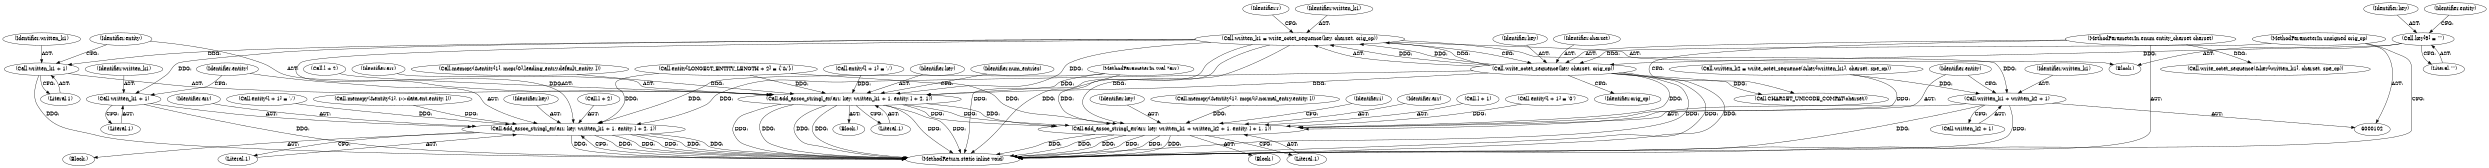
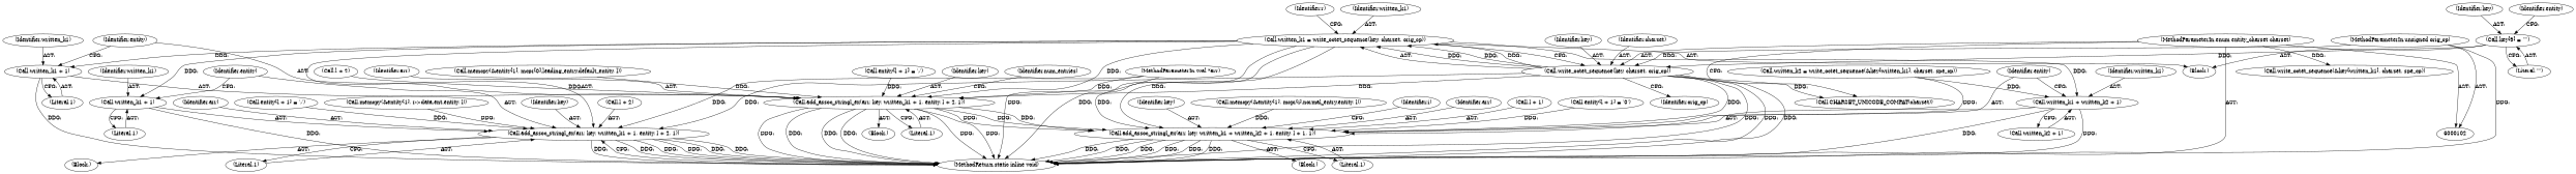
  digraph {
    n1 [label="(Call,written_k1 = write_octet_sequence(key, charset, orig_cp))"]
    n2 [label="(Call,write_octet_sequence(key, charset, orig_cp))"]
    n3 [label="(Call,add_assoc_stringl_ex(arr, key, written_k1 + 1, entity, l + 2, 1))"]
    n4 [label="(Call,written_k1 + 1)"]
    n5 [label="(Call,add_assoc_stringl_ex(arr, key, written_k1 + 1, entity, l + 2, 1))"]
    n6 [label="(Call,add_assoc_stringl_ex(arr, key, written_k1 + written_k2 + 1, entity, l + 1, 1))"]
    n7 [label="(Call,written_k1 + 1)"]
    n8 [label="(Call,written_k1 + written_k2 + 1)"]
    n9 [label="(Block,)"]
    n10 [label="(MethodReturn,static inline void)"]
    n11 [label="(Identifier,orig_cp)"]
    n12 [label="(Call,CHARSET_UNICODE_COMPAT(charset))"]
    n13 [label="(Block,)"]
    n14 [label="(Literal,1)"]
    n15 [label="(Literal,1)"]
    n16 [label="(Block,)"]
    n17 [label="(Literal,1)"]
    n18 [label="(Block,)"]
    n19 [label="(Literal,1)"]
    n20 [label="(Literal,1)"]
    n21 [label="(Call,written_k2 + 1)"]
    n22 [label="(Call,key[9] = \"\")"]
    n23 [label="(Literal,\"\")"]
    n24 [label="(MethodParameterIn,enum entity_charset charset)"]
    n25 [label="(Call,write_octet_sequence(&key[written_k1], charset, spe_cp))"]
    n26 [label=6000102]
    n27 [label="(MethodParameterIn,unsigned orig_cp)"]
    n28 [label="(Identifier,key)"]
    n29 [label="(Identifier,key)"]
    n30 [label="(Identifier,key)"]
    n31 [label="(Call,memcpy(&entity[1], r->data.ent.entity, l))"]
    n32 [label="(Call,memcpy(&entity[1], mcpr[0].leading_entry.default_entity, l))"]
    n33 [label="(Call,entity[l + 1] = ';')"]
    n34 [label="(Identifier,key)"]
    n35 [label="(Call,memcpy(&entity[1], mcpr[i].normal_entry.entity, l))"]
    n36 [label="(Identifier,written_k1)"]
    n37 [label="(Identifier,i)"]
    n38 [label="(Identifier,r)"]
    n39 [label="(Call,l + 2)"]
    n40 [label="(Call,l + 2)"]
    n41 [label="(Call,written_k2 = write_octet_sequence(&key[written_k1], charset, spe_cp))"]
    n42 [label="(Identifier,arr)"]
    n43 [label="(Call,l + 1)"]
    n44 [label="(Call,entity[l + 1] = '\0')"]
    n45 [label="(Identifier,arr)"]
    n46 [label="(Identifier,key)"]
    n47 [label="(Identifier,entity)"]
-   n48 [label="(Call,entity[LONGEST_ENTITY_LENGTH + 2] = {'&'})"]
    n49 [label="(Identifier,entity)"]
    n50 [label="(Call,entity[l + 1] = ';')"]
    n51 [label="(Identifier,entity)"]
    n52 [label="(Identifier,arr)"]
    n53 [label="(Identifier,charset)"]
    n54 [label="(MethodParameterIn,zval *arr)"]
    n55 [label="(Identifier,entity)"]
    n56 [label="(Identifier,written_k1)"]
    n57 [label="(Identifier,written_k1)"]
    n58 [label="(Identifier,num_entries)"]
    n59 [label="(Identifier,written_k1)"]
    n1 -> n2 [label="CFG: "]
    n1 -> n3 [label="DDG: "]
    n1 -> n4 [label="DDG: "]
    n1 -> n5 [label="DDG: "]
    n1 -> n6 [label="DDG: "]
    n1 -> n7 [label="DDG: "]
    n1 -> n8 [label="DDG: "]
    n1 -> n9 [label="AST: "]
    n1 -> n10 [label="DDG: "]
    n1 -> n10 [label="DDG: "]
    n2 -> n1 [label="AST: "]
    n2 -> n1 [label="DDG: "]
    n2 -> n1 [label="DDG: "]
    n2 -> n1 [label="DDG: "]
    n2 -> n3 [label="DDG: "]
    n2 -> n5 [label="DDG: "]
    n2 -> n6 [label="DDG: "]
    n2 -> n10 [label="DDG: "]
    n2 -> n10 [label="DDG: "]
    n2 -> n10 [label="DDG: "]
    n2 -> n11 [label="CFG: "]
    n2 -> n12 [label="DDG: "]
    n3 -> n10 [label="DDG: "]
    n3 -> n10 [label="DDG: "]
    n3 -> n10 [label="DDG: "]
    n3 -> n10 [label="DDG: "]
    n3 -> n10 [label="DDG: "]
    n3 -> n10 [label="DDG: "]
    n3 -> n13 [label="AST: "]
    n3 -> n14 [label="CFG: "]
    n4 -> n3 [label="AST: "]
    n4 -> n10 [label="DDG: "]
    n4 -> n15 [label="CFG: "]
    n5 -> n6 [label="DDG: "]
    n5 -> n6 [label="DDG: "]
    n5 -> n6 [label="DDG: "]
    n5 -> n10 [label="DDG: "]
    n5 -> n10 [label="DDG: "]
    n5 -> n10 [label="DDG: "]
    n5 -> n10 [label="DDG: "]
    n5 -> n10 [label="DDG: "]
    n5 -> n10 [label="DDG: "]
    n5 -> n16 [label="AST: "]
    n5 -> n17 [label="CFG: "]
    n6 -> n10 [label="DDG: "]
    n6 -> n10 [label="DDG: "]
    n6 -> n10 [label="DDG: "]
    n6 -> n10 [label="DDG: "]
    n6 -> n10 [label="DDG: "]
    n6 -> n10 [label="DDG: "]
    n6 -> n18 [label="AST: "]
    n6 -> n19 [label="CFG: "]
    n7 -> n5 [label="AST: "]
    n7 -> n10 [label="DDG: "]
    n7 -> n20 [label="CFG: "]
    n8 -> n6 [label="AST: "]
    n8 -> n10 [label="DDG: "]
    n8 -> n10 [label="DDG: "]
    n8 -> n21 [label="CFG: "]
    n10 -> n3 [label="CFG: "]
    n14 -> n3 [label="AST: "]
    n15 -> n4 [label="AST: "]
    n17 -> n5 [label="AST: "]
    n19 -> n6 [label="AST: "]
    n20 -> n7 [label="AST: "]
    n21 -> n8 [label="AST: "]
    n22 -> n2 [label="DDG: "]
    n22 -> n9 [label="AST: "]
    n22 -> n23 [label="CFG: "]
    n23 -> n22 [label="AST: "]
    n24 -> n2 [label="AST: "]
    n24 -> n10 [label="AST: "]
    n24 -> n12 [label="CFG: "]
    n24 -> n25 [label="DDG: "]
-   n8 -> n26 [label="AST: "]
+   n24 -> n26 [label="AST: "]
    n27 -> n2 [label="DDG: "]
-   n27 -> n10 [label="CFG: "]
+   n27 -> n10 [label="DDG: "]
    n27 -> n26 [label="AST: "]
    n28 -> n3 [label="AST: "]
    n29 -> n2 [label="AST: "]
    n30 -> n5 [label="AST: "]
    n31 -> n3 [label="DDG: "]
    n32 -> n5 [label="DDG: "]
    n33 -> n5 [label="DDG: "]
    n34 -> n6 [label="AST: "]
    n35 -> n6 [label="DDG: "]
    n36 -> n4 [label="AST: "]
    n37 -> n6 [label="CFG: "]
    n38 -> n1 [label="CFG: "]
    n39 -> n5 [label="AST: "]
    n40 -> n3 [label="AST: "]
    n41 -> n6 [label="DDG: "]
    n41 -> n8 [label="DDG: "]
    n42 -> n6 [label="AST: "]
    n43 -> n6 [label="AST: "]
    n44 -> n6 [label="DDG: "]
    n45 -> n3 [label="AST: "]
    n46 -> n22 [label="AST: "]
    n47 -> n3 [label="AST: "]
    n47 -> n4 [label="CFG: "]
-   n48 -> n3 [label="DDG: "]
-   n48 -> n5 [label="DDG: "]
-   n48 -> n6 [label="DDG: "]
    n49 -> n22 [label="CFG: "]
    n50 -> n3 [label="DDG: "]
    n51 -> n6 [label="AST: "]
    n51 -> n8 [label="CFG: "]
    n52 -> n5 [label="AST: "]
    n53 -> n2 [label="AST: "]
    n54 -> n3 [label="DDG: "]
    n54 -> n5 [label="DDG: "]
    n54 -> n6 [label="DDG: "]
    n55 -> n5 [label="AST: "]
    n55 -> n7 [label="CFG: "]
    n56 -> n7 [label="AST: "]
    n57 -> n8 [label="AST: "]
    n58 -> n5 [label="CFG: "]
    n59 -> n1 [label="AST: "]
  }
